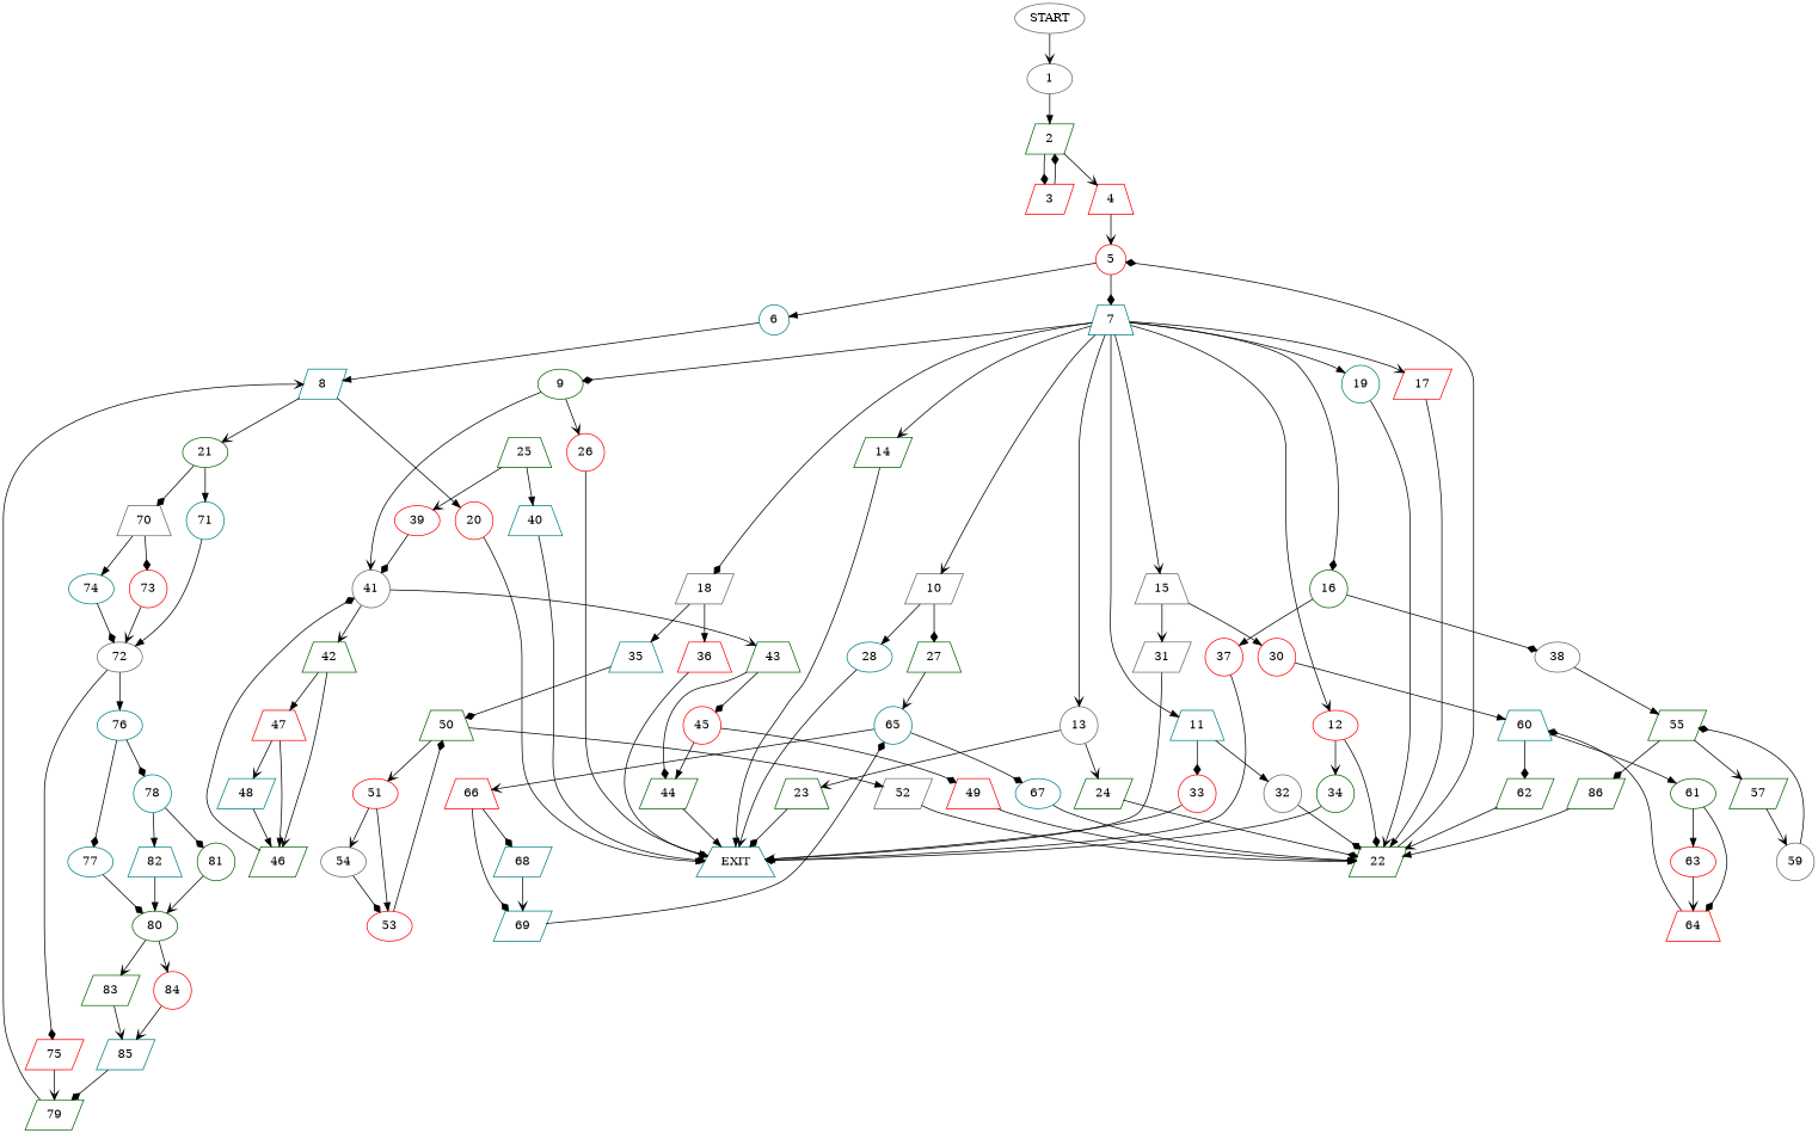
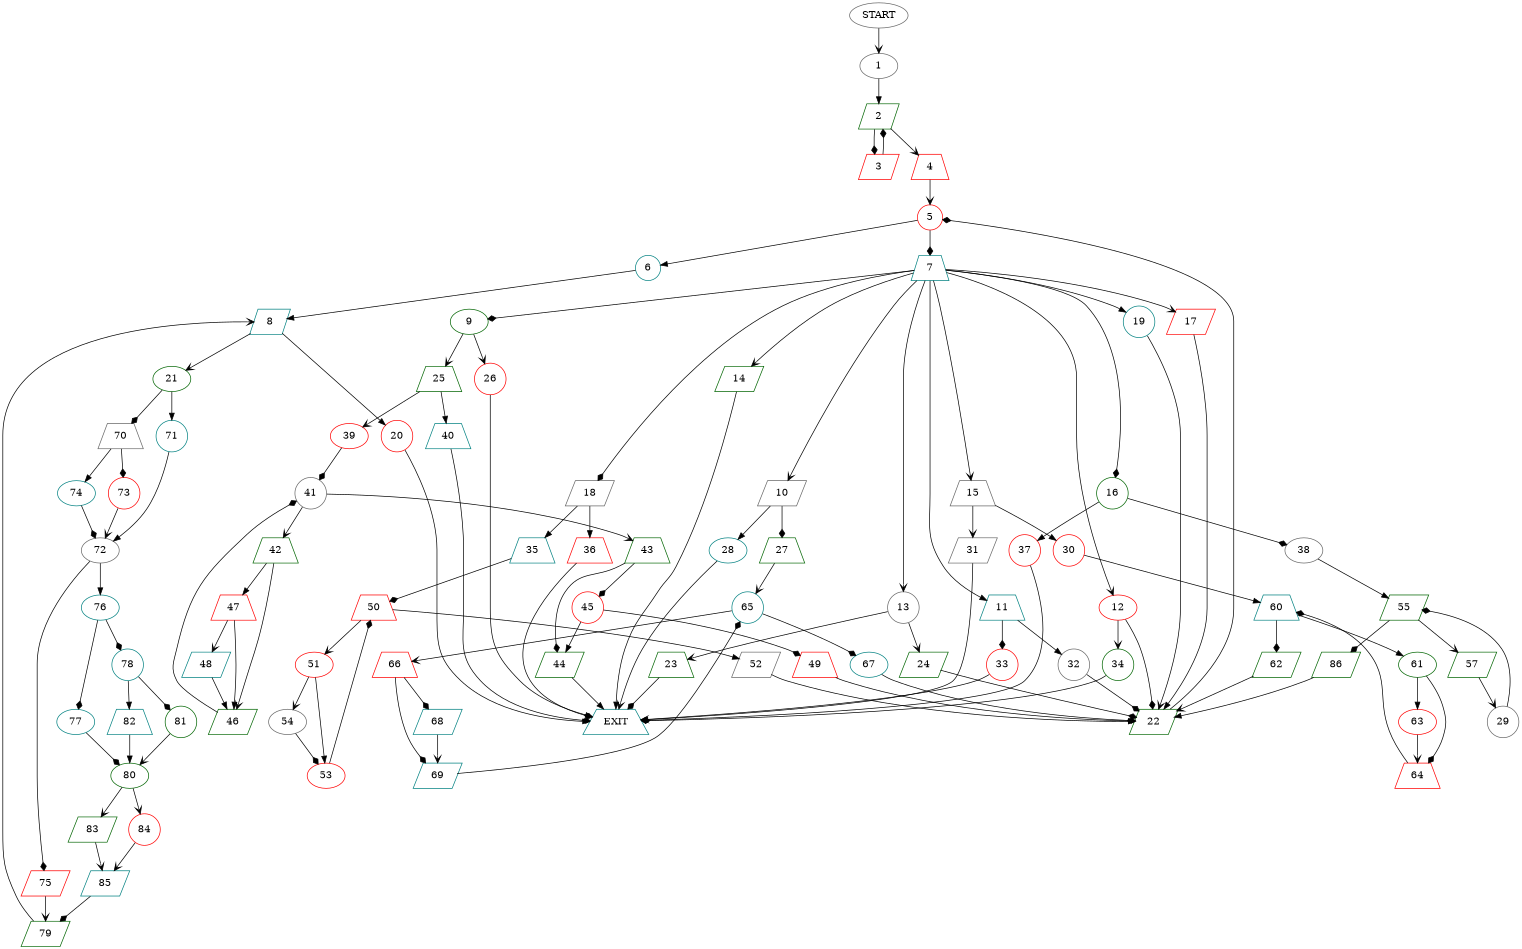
  digraph {
    fontname="DejaVu Serif"
    node [color=darkgreen fontname="DejaVu Serif" shape=parallelogram]
    edge [arrowhead=diamond fontname="DejaVu Serif"]
    n1 [color=gray40 label=START shape=ellipse]
    1 [color=gray40 shape=ellipse]
    2
    n4 [color=teal label=EXIT shape=trapezium]
    3 [color=red]
    4 [color=red shape=trapezium]
    5 [color=red shape=circle]
    6 [color=teal shape=circle]
    7 [color=teal shape=trapezium]
    8 [color=teal]
    9 [shape=ellipse]
    10 [color=gray40]
    11 [color=teal shape=trapezium]
    12 [color=red shape=ellipse]
    13 [color=gray40 shape=circle]
    14
    15 [color=gray40 shape=trapezium]
    16 [shape=circle]
    17 [color=red]
    18 [color=gray40]
    19 [color=teal shape=circle]
    20 [color=red shape=circle]
    21 [shape=ellipse]
    25 [shape=trapezium]
    26 [color=red shape=circle]
    27 [shape=trapezium]
    28 [color=teal shape=ellipse]
    32 [color=gray40 shape=circle]
    33 [color=red shape=circle]
    22
    34 [shape=circle]
    23 [shape=trapezium]
    24
    30 [color=red shape=circle]
    31 [color=gray40]
    37 [color=red shape=circle]
    38 [color=gray40 shape=ellipse]
    35 [color=teal shape=trapezium]
    36 [color=red shape=trapezium]
    70 [color=gray40 shape=trapezium]
    71 [color=teal shape=circle]
    39 [color=red shape=ellipse]
    40 [color=teal shape=trapezium]
    65 [color=teal shape=circle]
    60 [color=teal shape=trapezium]
    55
-   50 [shape=trapezium]
+   50 [color=red shape=trapezium]
    73 [color=red shape=circle]
    74 [color=teal shape=ellipse]
    72 [color=gray40 shape=ellipse]
    41 [color=gray40 shape=circle]
    66 [color=red shape=trapezium]
    67 [color=teal shape=ellipse]
    61 [shape=ellipse]
    62
    51 [color=red shape=ellipse]
    52 [color=gray40]
    n58 [label=86]
    57
    42 [shape=trapezium]
    43 [shape=trapezium]
    46
    47 [color=red shape=trapezium]
    44
    45 [color=red shape=circle]
    48 [color=teal]
    49 [color=red shape=trapezium]
    53 [color=red shape=ellipse]
    54 [color=gray40 shape=ellipse]
-   59 [color=gray40 shape=circle]
+   59 [color=gray40 shape=circle label=29]
    63 [color=red shape=ellipse]
    64 [color=red shape=trapezium]
    68 [color=teal]
    69 [color=teal]
    75 [color=red]
    76 [color=teal shape=ellipse]
    79
    77 [color=teal shape=ellipse]
    78 [color=teal shape=circle]
    80 [shape=ellipse]
    81 [shape=circle]
    82 [color=teal shape=trapezium]
    83
    84 [color=red shape=circle]
    85 [color=teal]
    n1 -> 1 [arrowhead=vee]
    1 -> 2 [arrowhead=normal]
    2 -> 3
    2 -> 4 [arrowhead=vee]
    3 -> 2
    4 -> 5 [arrowhead=vee]
    5 -> 6 [arrowhead=normal]
    5 -> 7
    6 -> 8 [arrowhead=normal]
    7 -> 9
    7 -> 10 [arrowhead=vee]
    7 -> 11 [arrowhead=normal]
    7 -> 12 [arrowhead=vee]
    7 -> 13 [arrowhead=vee]
    7 -> 14 [arrowhead=vee]
    7 -> 15 [arrowhead=vee]
    7 -> 16
    7 -> 17 [arrowhead=vee]
    7 -> 18
    7 -> 19 [arrowhead=normal]
    8 -> 20 [arrowhead=normal]
    8 -> 21 [arrowhead=vee]
-   9 -> 41 [arrowhead=vee]
+   9 -> 25 [arrowhead=vee]
    9 -> 26 [arrowhead=vee]
    10 -> 27
    10 -> 28 [arrowhead=normal]
    11 -> 32 [arrowhead=normal]
    11 -> 33
    12 -> 22
    12 -> 34 [arrowhead=vee]
    13 -> 23 [arrowhead=vee]
    13 -> 24 [arrowhead=vee]
    14 -> n4 [arrowhead=normal]
    15 -> 30 [arrowhead=normal]
    15 -> 31 [arrowhead=vee]
    16 -> 37 [arrowhead=normal]
    16 -> 38
    17 -> 22 [arrowhead=normal]
    18 -> 35 [arrowhead=normal]
    18 -> 36 [arrowhead=normal]
    19 -> 22 [arrowhead=vee]
    20 -> n4 [arrowhead=normal]
    21 -> 70
    21 -> 71 [arrowhead=normal]
    25 -> 39 [arrowhead=vee]
    25 -> 40 [arrowhead=normal]
    26 -> n4 [arrowhead=normal]
    27 -> 65 [arrowhead=vee]
    28 -> n4 [arrowhead=vee]
    32 -> 22
    33 -> n4 [arrowhead=vee]
    22 -> 5
    34 -> n4
    23 -> n4
    24 -> 22
    30 -> 60 [arrowhead=normal]
    31 -> n4 [arrowhead=normal]
    37 -> n4
    38 -> 55 [arrowhead=normal]
    35 -> 50
    36 -> n4
    70 -> 73
    70 -> 74 [arrowhead=normal]
    71 -> 72 [arrowhead=normal]
    39 -> 41
    40 -> n4
    65 -> 66 [arrowhead=vee]
    65 -> 67
    60 -> 61 [arrowhead=normal]
    60 -> 62
    55 -> n58
    55 -> 57 [arrowhead=vee]
    50 -> 51 [arrowhead=vee]
    50 -> 52 [arrowhead=normal]
    73 -> 72 [arrowhead=vee]
    74 -> 72
    72 -> 75
    72 -> 76 [arrowhead=normal]
    41 -> 42 [arrowhead=vee]
    41 -> 43 [arrowhead=vee]
    66 -> 68
    66 -> 69
    67 -> 22
    61 -> 63 [arrowhead=normal]
    61 -> 64
    62 -> 22 [arrowhead=vee]
    51 -> 53 [arrowhead=normal]
    51 -> 54 [arrowhead=vee]
    52 -> 22 [arrowhead=normal]
    n58 -> 22 [arrowhead=normal]
    57 -> 59 [arrowhead=vee]
    42 -> 46 [arrowhead=vee]
    42 -> 47 [arrowhead=normal]
    43 -> 44
    43 -> 45
    46 -> 41
    47 -> 46 [arrowhead=normal]
    47 -> 48 [arrowhead=vee]
    44 -> n4 [arrowhead=normal]
    45 -> 44 [arrowhead=normal]
    45 -> 49
    48 -> 46 [arrowhead=normal]
    49 -> 22 [arrowhead=normal]
    53 -> 50
    54 -> 53
    59 -> 55
    63 -> 64 [arrowhead=vee]
    64 -> 60
    68 -> 69 [arrowhead=vee]
    69 -> 65
    75 -> 79 [arrowhead=vee]
    76 -> 77
    76 -> 78
    79 -> 8 [arrowhead=vee]
    77 -> 80
    78 -> 81
    78 -> 82 [arrowhead=normal]
    80 -> 83 [arrowhead=vee]
    80 -> 84 [arrowhead=vee]
    81 -> 80 [arrowhead=vee]
    82 -> 80 [arrowhead=normal]
    83 -> 85 [arrowhead=vee]
    84 -> 85 [arrowhead=vee]
    85 -> 79
  }
